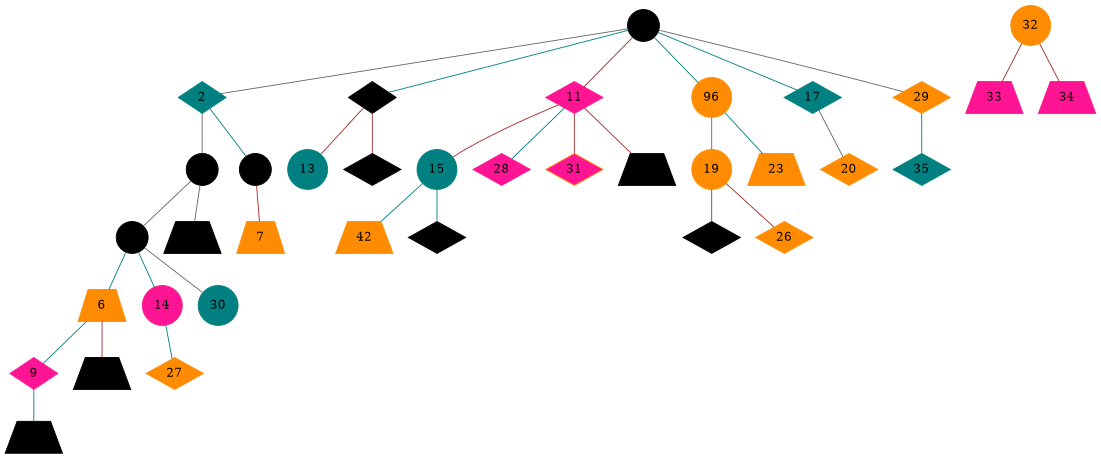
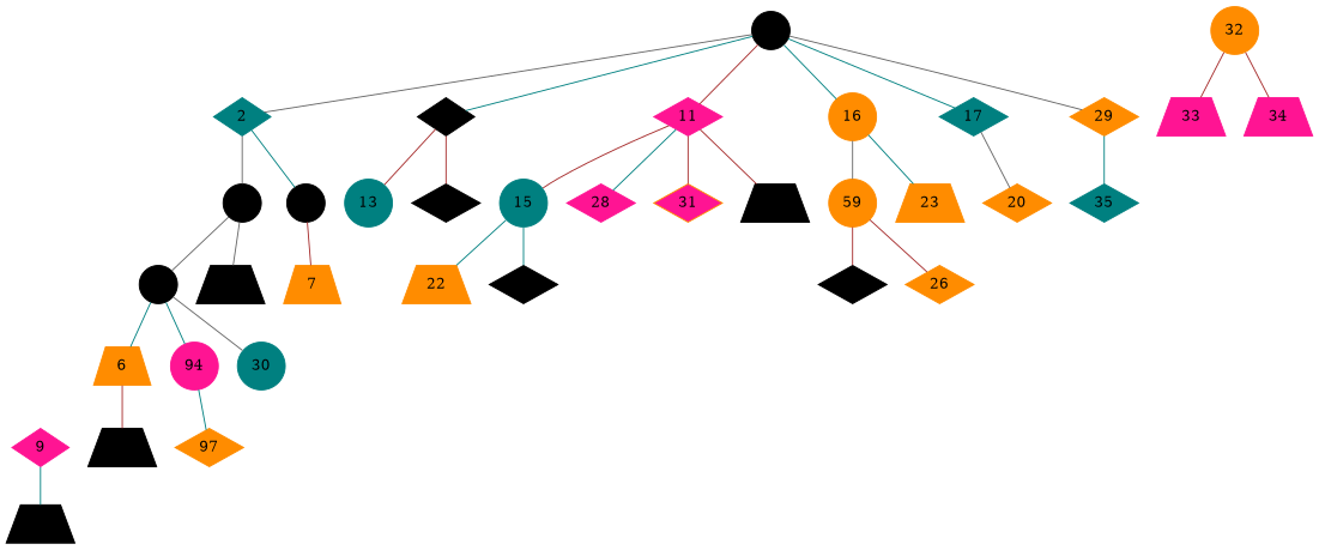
  graph {
    node [color=black shape=diamond style=filled]
    edge [color=teal weight=1.0]
    1 [shape=circle]
    2 [color=teal]
    8
    11 [color=deeppink]
-   16 [color=darkorange shape=circle label=96]
+   16 [color=darkorange shape=circle]
    17 [color=teal]
    29 [color=darkorange]
    3 [shape=circle]
    4 [shape=circle]
    13 [color=teal shape=circle]
    18
    15 [color=teal shape=circle]
    28 [color=deeppink]
    31 [color=darkorange fillcolor=deeppink]
    36 [shape=trapezium]
-   19 [color=darkorange shape=circle]
+   19 [color=darkorange shape=circle label=59]
    23 [color=darkorange shape=trapezium]
    20 [color=darkorange]
    35 [color=teal]
    5 [shape=circle]
    12 [shape=trapezium]
    7 [color=darkorange shape=trapezium]
    6 [color=darkorange shape=trapezium]
-   14 [color=deeppink shape=circle]
+   14 [color=deeppink shape=circle label=94]
    30 [color=teal shape=circle]
    9 [color=deeppink]
    25 [shape=trapezium]
-   27 [color=darkorange]
+   27 [color=darkorange label=97]
    10 [shape=trapezium]
-   22 [color=darkorange shape=trapezium label=42]
+   22 [color=darkorange shape=trapezium]
    24
    21
    26 [color=darkorange]
    32 [color=darkorange shape=circle]
    33 [color=deeppink shape=trapezium]
    34 [color=deeppink shape=trapezium]
    1 -- 2 [color=gray40]
    1 -- 8
    1 -- 11 [color=brown]
    1 -- 16
    1 -- 17
    1 -- 29 [color=gray40]
    2 -- 3 [color=gray40 weight=4.0]
    2 -- 4
    8 -- 13 [color=brown]
    8 -- 18 [color=brown]
    11 -- 15 [color=brown]
    11 -- 28
    11 -- 31 [color=brown weight=2.0]
    11 -- 36 [color=brown]
    16 -- 19 [color=gray40]
    16 -- 23
    17 -- 20 [color=gray40]
    29 -- 35 [weight=3.0]
    3 -- 5 [color=gray40]
    3 -- 12 [color=gray40]
    4 -- 7 [color=brown weight=2.0]
    15 -- 22
    15 -- 24 [weight=2.0]
    19 -- 21 [color=brown weight=2.0]
    19 -- 26 [color=brown]
    5 -- 6 [weight=2.0]
    5 -- 14
    5 -- 30 [color=gray40]
-   6 -- 9
    6 -- 25 [color=brown]
    14 -- 27
    9 -- 10
    32 -- 33 [color=brown]
    32 -- 34 [color=brown]
  }
